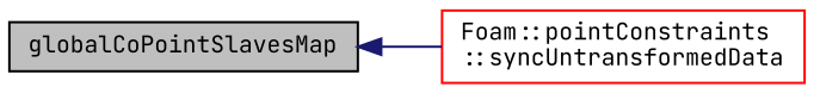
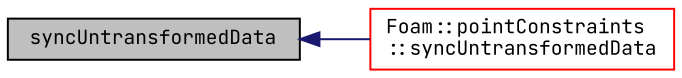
  digraph {
    rankdir=LR
    fontname="JetBrains Mono"
    node [fontname="JetBrains Mono" fontsize=10 shape=record]
-   n1 [color=black fillcolor=grey75 fontcolor=black height=0.2 label=globalCoPointSlavesMap style=filled width=0.4]
+   n1 [color=black fillcolor=grey75 fontcolor=black height=0.2 label=syncUntransformedData style=filled width=0.4]
    n2 [color=red height=0.2 label="Foam::pointConstraints\l::syncUntransformedData" width=0.4]
    n1 -> n2 [color=midnightblue dir=back fontname="JetBrains Mono" fontsize=10 labelfontname=FreeSans labelfontsize=10 style=solid]
  }
